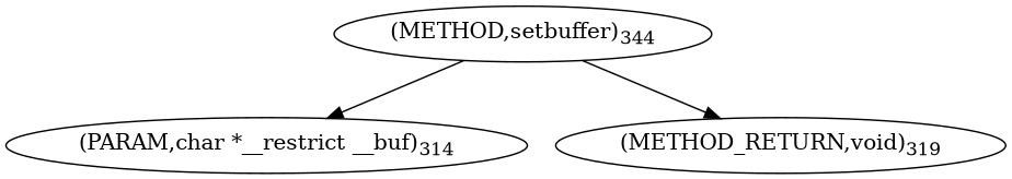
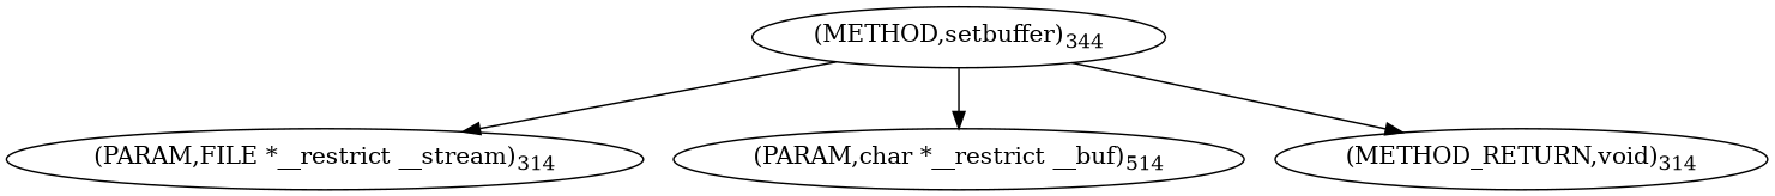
  digraph {
    n1 [label=<(METHOD,setbuffer)<SUB>344</SUB>>]
-   n3 [label=<(PARAM,char *__restrict __buf)<SUB>314</SUB>>]
-   n4 [label=<(METHOD_RETURN,void)<SUB>319</SUB>>]
+   n2 [label=<(PARAM,FILE *__restrict __stream)<SUB>314</SUB>>]
+   n3 [label=<(PARAM,char *__restrict __buf)<SUB>514</SUB>>]
+   n4 [label=<(METHOD_RETURN,void)<SUB>314</SUB>>]
+   n1 -> n2
    n1 -> n3
    n1 -> n4
  }
